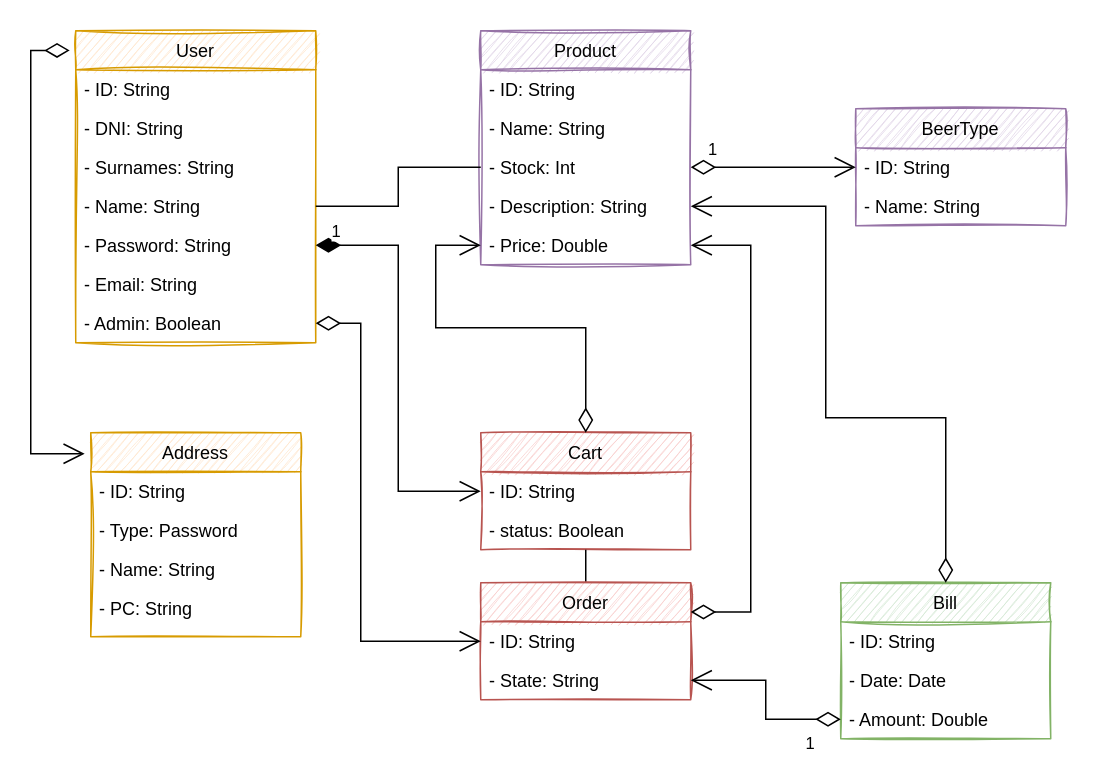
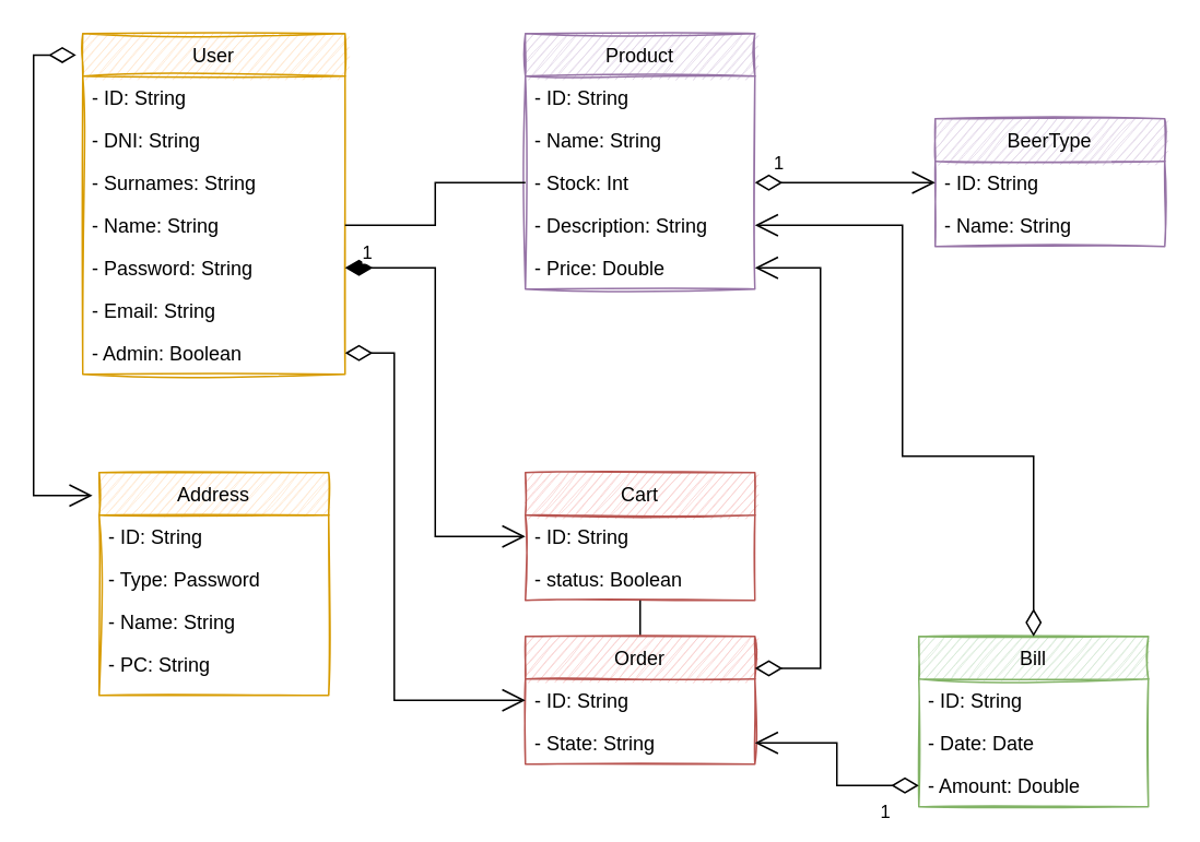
  <mxCell id="0" />
  <mxCell id="1" parent="0" />
  <mxCell id="2" value="User" style="swimlane;fontStyle=0;align=center;verticalAlign=top;childLayout=stackLayout;horizontal=1;startSize=26;horizontalStack=0;resizeParent=1;resizeLast=0;collapsible=1;marginBottom=0;rounded=0;shadow=0;strokeWidth=1;fillColor=#ffe6cc;strokeColor=#d79b00;sketch=1;" parent="1" vertex="1"><mxGeometry x="50" y="20" width="160" height="208" as="geometry"><mxRectangle x="230" y="140" width="160" height="26" as="alternateBounds" /></mxGeometry></mxCell>
  <mxCell id="3" value="- ID: String" style="text;strokeColor=none;fillColor=none;align=left;verticalAlign=top;spacingLeft=4;spacingRight=4;overflow=hidden;rotatable=0;points=[[0,0.5],[1,0.5]];portConstraint=eastwest;" vertex="1" parent="2"><mxGeometry y="26" width="160" height="26" as="geometry" /></mxCell>
  <mxCell id="4" value="- DNI: String" style="text;align=left;verticalAlign=top;spacingLeft=4;spacingRight=4;overflow=hidden;rotatable=0;points=[[0,0.5],[1,0.5]];portConstraint=eastwest;" parent="2" vertex="1"><mxGeometry y="52" width="160" height="26" as="geometry" /></mxCell>
  <mxCell id="5" value="- Surnames: String" style="text;align=left;verticalAlign=top;spacingLeft=4;spacingRight=4;overflow=hidden;rotatable=0;points=[[0,0.5],[1,0.5]];portConstraint=eastwest;rounded=0;shadow=0;html=0;" parent="2" vertex="1"><mxGeometry y="78" width="160" height="26" as="geometry" /></mxCell>
  <mxCell id="6" value="- Name: String" style="text;align=left;verticalAlign=top;spacingLeft=4;spacingRight=4;overflow=hidden;rotatable=0;points=[[0,0.5],[1,0.5]];portConstraint=eastwest;rounded=0;shadow=0;html=0;" parent="2" vertex="1"><mxGeometry y="104" width="160" height="26" as="geometry" /></mxCell>
  <mxCell id="7" value="- Password: String" style="text;align=left;verticalAlign=top;spacingLeft=4;spacingRight=4;overflow=hidden;rotatable=0;points=[[0,0.5],[1,0.5]];portConstraint=eastwest;rounded=0;shadow=0;html=0;" parent="2" vertex="1"><mxGeometry y="130" width="160" height="26" as="geometry" /></mxCell>
  <mxCell id="8" value="- Email: String" style="text;align=left;verticalAlign=top;spacingLeft=4;spacingRight=4;overflow=hidden;rotatable=0;points=[[0,0.5],[1,0.5]];portConstraint=eastwest;rounded=0;shadow=0;html=0;" parent="2" vertex="1"><mxGeometry y="156" width="160" height="26" as="geometry" /></mxCell>
  <mxCell id="9" value="- Admin: Boolean" style="text;align=left;verticalAlign=top;spacingLeft=4;spacingRight=4;overflow=hidden;rotatable=0;points=[[0,0.5],[1,0.5]];portConstraint=eastwest;rounded=0;shadow=0;html=0;" parent="2" vertex="1"><mxGeometry y="182" width="160" height="26" as="geometry" /></mxCell>
  <mxCell id="10" value="Address" style="swimlane;fontStyle=0;childLayout=stackLayout;horizontal=1;startSize=26;fillColor=#ffe6cc;horizontalStack=0;resizeParent=1;resizeParentMax=0;resizeLast=0;collapsible=1;marginBottom=0;strokeColor=#d79b00;sketch=1;" parent="1" vertex="1"><mxGeometry x="60" y="288" width="140" height="136" as="geometry" /></mxCell>
  <mxCell id="11" value="- ID: String" style="text;strokeColor=none;fillColor=none;align=left;verticalAlign=top;spacingLeft=4;spacingRight=4;overflow=hidden;rotatable=0;points=[[0,0.5],[1,0.5]];portConstraint=eastwest;" vertex="1" parent="10"><mxGeometry y="26" width="140" height="26" as="geometry" /></mxCell>
  <mxCell id="12" value="- Type: Password" style="text;strokeColor=none;fillColor=none;align=left;verticalAlign=top;spacingLeft=4;spacingRight=4;overflow=hidden;rotatable=0;points=[[0,0.5],[1,0.5]];portConstraint=eastwest;" parent="10" vertex="1"><mxGeometry y="52" width="140" height="26" as="geometry" /></mxCell>
  <mxCell id="13" value="- Name: String" style="text;strokeColor=none;fillColor=none;align=left;verticalAlign=top;spacingLeft=4;spacingRight=4;overflow=hidden;rotatable=0;points=[[0,0.5],[1,0.5]];portConstraint=eastwest;" parent="10" vertex="1"><mxGeometry y="78" width="140" height="26" as="geometry" /></mxCell>
  <mxCell id="14" value="- PC: String" style="text;strokeColor=none;fillColor=none;align=left;verticalAlign=top;spacingLeft=4;spacingRight=4;overflow=hidden;rotatable=0;points=[[0,0.5],[1,0.5]];portConstraint=eastwest;" parent="10" vertex="1"><mxGeometry y="104" width="140" height="32" as="geometry" /></mxCell>
  <mxCell id="15" value="Product" style="swimlane;fontStyle=0;childLayout=stackLayout;horizontal=1;startSize=26;fillColor=#e1d5e7;horizontalStack=0;resizeParent=1;resizeParentMax=0;resizeLast=0;collapsible=1;marginBottom=0;strokeColor=#9673a6;sketch=1;" parent="1" vertex="1"><mxGeometry x="320" y="20" width="140" height="156" as="geometry" /></mxCell>
  <mxCell id="16" value="- ID: String" style="text;strokeColor=none;fillColor=none;align=left;verticalAlign=top;spacingLeft=4;spacingRight=4;overflow=hidden;rotatable=0;points=[[0,0.5],[1,0.5]];portConstraint=eastwest;" parent="15" vertex="1"><mxGeometry y="26" width="140" height="26" as="geometry" /></mxCell>
  <mxCell id="17" value="- Name: String" style="text;strokeColor=none;fillColor=none;align=left;verticalAlign=top;spacingLeft=4;spacingRight=4;overflow=hidden;rotatable=0;points=[[0,0.5],[1,0.5]];portConstraint=eastwest;" parent="15" vertex="1"><mxGeometry y="52" width="140" height="26" as="geometry" /></mxCell>
  <mxCell id="18" value="- Stock: Int" style="text;strokeColor=none;fillColor=none;align=left;verticalAlign=top;spacingLeft=4;spacingRight=4;overflow=hidden;rotatable=0;points=[[0,0.5],[1,0.5]];portConstraint=eastwest;" parent="15" vertex="1"><mxGeometry y="78" width="140" height="26" as="geometry" /></mxCell>
  <mxCell id="19" value="- Description: String" style="text;strokeColor=none;fillColor=none;align=left;verticalAlign=top;spacingLeft=4;spacingRight=4;overflow=hidden;rotatable=0;points=[[0,0.5],[1,0.5]];portConstraint=eastwest;" parent="15" vertex="1"><mxGeometry y="104" width="140" height="26" as="geometry" /></mxCell>
  <mxCell id="20" value="- Price: Double" style="text;strokeColor=none;fillColor=none;align=left;verticalAlign=top;spacingLeft=4;spacingRight=4;overflow=hidden;rotatable=0;points=[[0,0.5],[1,0.5]];portConstraint=eastwest;" parent="15" vertex="1"><mxGeometry y="130" width="140" height="26" as="geometry" /></mxCell>
  <mxCell id="21" value="BeerType" style="swimlane;fontStyle=0;childLayout=stackLayout;horizontal=1;startSize=26;fillColor=#e1d5e7;horizontalStack=0;resizeParent=1;resizeParentMax=0;resizeLast=0;collapsible=1;marginBottom=0;strokeColor=#9673a6;sketch=1;" parent="1" vertex="1"><mxGeometry x="570" y="72" width="140" height="78" as="geometry" /></mxCell>
  <mxCell id="22" value="- ID: String" style="text;strokeColor=none;fillColor=none;align=left;verticalAlign=top;spacingLeft=4;spacingRight=4;overflow=hidden;rotatable=0;points=[[0,0.5],[1,0.5]];portConstraint=eastwest;" parent="21" vertex="1"><mxGeometry y="26" width="140" height="26" as="geometry" /></mxCell>
  <mxCell id="23" value="- Name: String" style="text;strokeColor=none;fillColor=none;align=left;verticalAlign=top;spacingLeft=4;spacingRight=4;overflow=hidden;rotatable=0;points=[[0,0.5],[1,0.5]];portConstraint=eastwest;" parent="21" vertex="1"><mxGeometry y="52" width="140" height="26" as="geometry" /></mxCell>
  <mxCell id="24" value="Cart" style="swimlane;fontStyle=0;childLayout=stackLayout;horizontal=1;startSize=26;fillColor=#f8cecc;horizontalStack=0;resizeParent=1;resizeParentMax=0;resizeLast=0;collapsible=1;marginBottom=0;strokeColor=#b85450;sketch=1;" parent="1" vertex="1"><mxGeometry x="320" y="288" width="140" height="78" as="geometry" /></mxCell>
  <mxCell id="25" value="- ID: String" style="text;strokeColor=none;fillColor=none;align=left;verticalAlign=top;spacingLeft=4;spacingRight=4;overflow=hidden;rotatable=0;points=[[0,0.5],[1,0.5]];portConstraint=eastwest;" parent="24" vertex="1"><mxGeometry y="26" width="140" height="26" as="geometry" /></mxCell>
  <mxCell id="26" value="- status: Boolean" style="text;strokeColor=none;fillColor=none;align=left;verticalAlign=top;spacingLeft=4;spacingRight=4;overflow=hidden;rotatable=0;points=[[0,0.5],[1,0.5]];portConstraint=eastwest;" vertex="1" parent="24"><mxGeometry y="52" width="140" height="26" as="geometry" /></mxCell>
  <mxCell id="27" style="edgeStyle=orthogonalEdgeStyle;rounded=0;orthogonalLoop=1;jettySize=auto;html=1;exitX=0.5;exitY=0;exitDx=0;exitDy=0;endArrow=none;endFill=0;" parent="1" source="28" target="24" edge="1"><mxGeometry relative="1" as="geometry" /></mxCell>
  <mxCell id="28" value="Order" style="swimlane;fontStyle=0;childLayout=stackLayout;horizontal=1;startSize=26;fillColor=#f8cecc;horizontalStack=0;resizeParent=1;resizeParentMax=0;resizeLast=0;collapsible=1;marginBottom=0;strokeColor=#b85450;sketch=1;" parent="1" vertex="1"><mxGeometry x="320" y="388" width="140" height="78" as="geometry" /></mxCell>
  <mxCell id="29" value="- ID: String" style="text;strokeColor=none;fillColor=none;align=left;verticalAlign=top;spacingLeft=4;spacingRight=4;overflow=hidden;rotatable=0;points=[[0,0.5],[1,0.5]];portConstraint=eastwest;" parent="28" vertex="1"><mxGeometry y="26" width="140" height="26" as="geometry" /></mxCell>
  <mxCell id="30" value="- State: String" style="text;strokeColor=none;fillColor=none;align=left;verticalAlign=top;spacingLeft=4;spacingRight=4;overflow=hidden;rotatable=0;points=[[0,0.5],[1,0.5]];portConstraint=eastwest;" parent="28" vertex="1"><mxGeometry y="52" width="140" height="26" as="geometry" /></mxCell>
  <mxCell id="31" value="Bill" style="swimlane;fontStyle=0;childLayout=stackLayout;horizontal=1;startSize=26;fillColor=#d5e8d4;horizontalStack=0;resizeParent=1;resizeParentMax=0;resizeLast=0;collapsible=1;marginBottom=0;strokeColor=#82b366;sketch=1;" parent="1" vertex="1"><mxGeometry x="560" y="388" width="140" height="104" as="geometry" /></mxCell>
  <mxCell id="32" value="- ID: String" style="text;strokeColor=none;fillColor=none;align=left;verticalAlign=top;spacingLeft=4;spacingRight=4;overflow=hidden;rotatable=0;points=[[0,0.5],[1,0.5]];portConstraint=eastwest;" vertex="1" parent="31"><mxGeometry y="26" width="140" height="26" as="geometry" /></mxCell>
  <mxCell id="33" value="- Date: Date" style="text;strokeColor=none;fillColor=none;align=left;verticalAlign=top;spacingLeft=4;spacingRight=4;overflow=hidden;rotatable=0;points=[[0,0.5],[1,0.5]];portConstraint=eastwest;" parent="31" vertex="1"><mxGeometry y="52" width="140" height="26" as="geometry" /></mxCell>
  <mxCell id="34" value="- Amount: Double" style="text;strokeColor=none;fillColor=none;align=left;verticalAlign=top;spacingLeft=4;spacingRight=4;overflow=hidden;rotatable=0;points=[[0,0.5],[1,0.5]];portConstraint=eastwest;" parent="31" vertex="1"><mxGeometry y="78" width="140" height="26" as="geometry" /></mxCell>
  <mxCell id="35" style="edgeStyle=orthogonalEdgeStyle;rounded=0;orthogonalLoop=1;jettySize=auto;html=1;exitX=1;exitY=0.5;exitDx=0;exitDy=0;entryX=0;entryY=0.5;entryDx=0;entryDy=0;endArrow=none;endFill=0;" parent="1" source="6" target="18" edge="1"><mxGeometry relative="1" as="geometry" /></mxCell>
  <mxCell id="36" value="" style="endArrow=open;html=1;endSize=12;startArrow=diamondThin;startSize=14;startFill=0;edgeStyle=orthogonalEdgeStyle;align=left;verticalAlign=bottom;rounded=0;exitX=1;exitY=0.25;exitDx=0;exitDy=0;entryX=1;entryY=0.5;entryDx=0;entryDy=0;" parent="1" source="28" target="20" edge="1"><mxGeometry x="-0.938" y="30" relative="1" as="geometry"><mxPoint x="480" y="358" as="sourcePoint" /><mxPoint x="460" y="218" as="targetPoint" /><Array as="points"><mxPoint x="500" y="408" /><mxPoint x="500" y="163" /></Array><mxPoint y="1" as="offset" /></mxGeometry></mxCell>
  <mxCell id="37" value="1" style="endArrow=open;html=1;endSize=12;startArrow=diamondThin;startSize=14;startFill=1;edgeStyle=orthogonalEdgeStyle;align=left;verticalAlign=bottom;rounded=0;exitX=1;exitY=0.5;exitDx=0;exitDy=0;" parent="1" source="7" target="25" edge="1"><mxGeometry x="-0.933" relative="1" as="geometry"><mxPoint x="40" y="438" as="sourcePoint" /><mxPoint x="200" y="438" as="targetPoint" /><mxPoint as="offset" /></mxGeometry></mxCell>
  <mxCell id="38" value="1" style="endArrow=open;html=1;endSize=12;startArrow=diamondThin;startSize=14;startFill=0;edgeStyle=orthogonalEdgeStyle;align=left;verticalAlign=bottom;rounded=0;exitX=0;exitY=0.5;exitDx=0;exitDy=0;entryX=1;entryY=0.5;entryDx=0;entryDy=0;" parent="1" source="34" target="30" edge="1"><mxGeometry x="-0.6" y="25" relative="1" as="geometry"><mxPoint x="70" y="478" as="sourcePoint" /><mxPoint x="480" y="488" as="targetPoint" /><mxPoint as="offset" /></mxGeometry></mxCell>
  <mxCell id="39" value="1" style="endArrow=open;html=1;endSize=12;startArrow=diamondThin;startSize=14;startFill=0;edgeStyle=orthogonalEdgeStyle;align=left;verticalAlign=bottom;rounded=0;exitX=1;exitY=0.5;exitDx=0;exitDy=0;entryX=0;entryY=0.5;entryDx=0;entryDy=0;" parent="1" source="18" target="22" edge="1"><mxGeometry x="-0.818" y="3" relative="1" as="geometry"><mxPoint x="480" y="68" as="sourcePoint" /><mxPoint x="640" y="68" as="targetPoint" /><mxPoint as="offset" /></mxGeometry></mxCell>
  <mxCell id="40" value="" style="endArrow=open;html=1;endSize=12;startArrow=diamondThin;startSize=14;startFill=0;edgeStyle=orthogonalEdgeStyle;align=left;verticalAlign=bottom;rounded=0;exitX=1;exitY=0.5;exitDx=0;exitDy=0;entryX=0;entryY=0.5;entryDx=0;entryDy=0;" parent="1" source="9" target="29" edge="1"><mxGeometry x="-0.706" y="-20" relative="1" as="geometry"><mxPoint x="230" y="378" as="sourcePoint" /><mxPoint x="390" y="378" as="targetPoint" /><Array as="points"><mxPoint x="240" y="215" /><mxPoint x="240" y="427" /></Array><mxPoint as="offset" /></mxGeometry></mxCell>
  <mxCell id="41" value="" style="endArrow=open;html=1;endSize=12;startArrow=diamondThin;startSize=14;startFill=0;edgeStyle=orthogonalEdgeStyle;align=left;verticalAlign=bottom;rounded=0;exitX=-0.025;exitY=0.063;exitDx=0;exitDy=0;entryX=-0.029;entryY=0.103;entryDx=0;entryDy=0;entryPerimeter=0;exitPerimeter=0;" parent="1" source="2" target="10" edge="1"><mxGeometry x="-0.744" y="-10" relative="1" as="geometry"><mxPoint x="50" y="438" as="sourcePoint" /><mxPoint x="-40" y="408" as="targetPoint" /><Array as="points"><mxPoint x="20" y="33" /><mxPoint x="20" y="302" /></Array><mxPoint as="offset" /></mxGeometry></mxCell>
  <mxCell id="42" value="" style="endArrow=open;html=1;endSize=12;startArrow=diamondThin;startSize=14;startFill=0;edgeStyle=orthogonalEdgeStyle;align=left;verticalAlign=bottom;rounded=0;exitX=0.5;exitY=0;exitDx=0;exitDy=0;entryX=1;entryY=0.5;entryDx=0;entryDy=0;" parent="1" source="31" target="19" edge="1"><mxGeometry x="-1" y="-10" relative="1" as="geometry"><mxPoint x="400" y="298" as="sourcePoint" /><mxPoint x="400" y="186" as="targetPoint" /><mxPoint as="offset" /><Array as="points"><mxPoint x="630" y="278" /><mxPoint x="550" y="278" /><mxPoint x="550" y="137" /></Array></mxGeometry></mxCell>
- <mxCell id="43" value="" style="endArrow=open;html=1;endSize=12;startArrow=diamondThin;startSize=14;startFill=0;edgeStyle=orthogonalEdgeStyle;align=left;verticalAlign=bottom;rounded=0;exitX=0.5;exitY=0;exitDx=0;exitDy=0;entryX=0;entryY=0.5;entryDx=0;entryDy=0;" parent="1" source="24" target="20" edge="1"><mxGeometry x="-0.782" y="-20" relative="1" as="geometry"><mxPoint x="410" y="238" as="sourcePoint" /><mxPoint x="430" y="238" as="targetPoint" /><Array as="points"><mxPoint x="390" y="218" /><mxPoint x="290" y="218" /><mxPoint x="290" y="163" /></Array><mxPoint as="offset" /></mxGeometry></mxCell>
